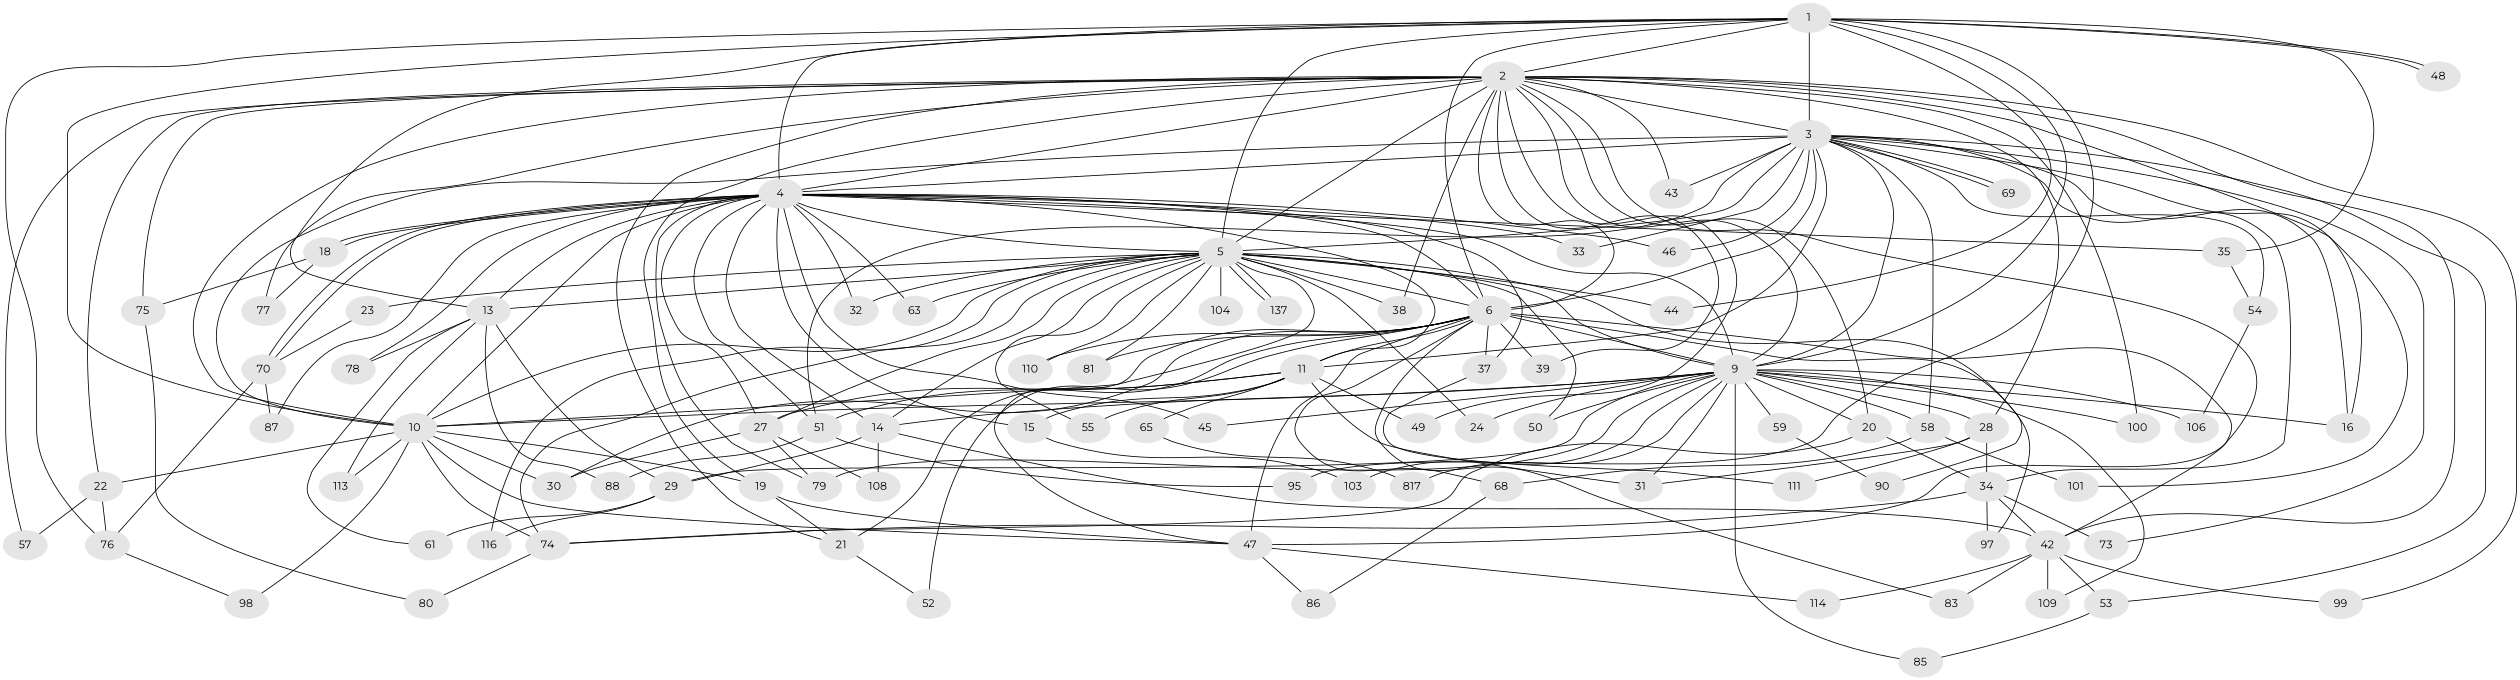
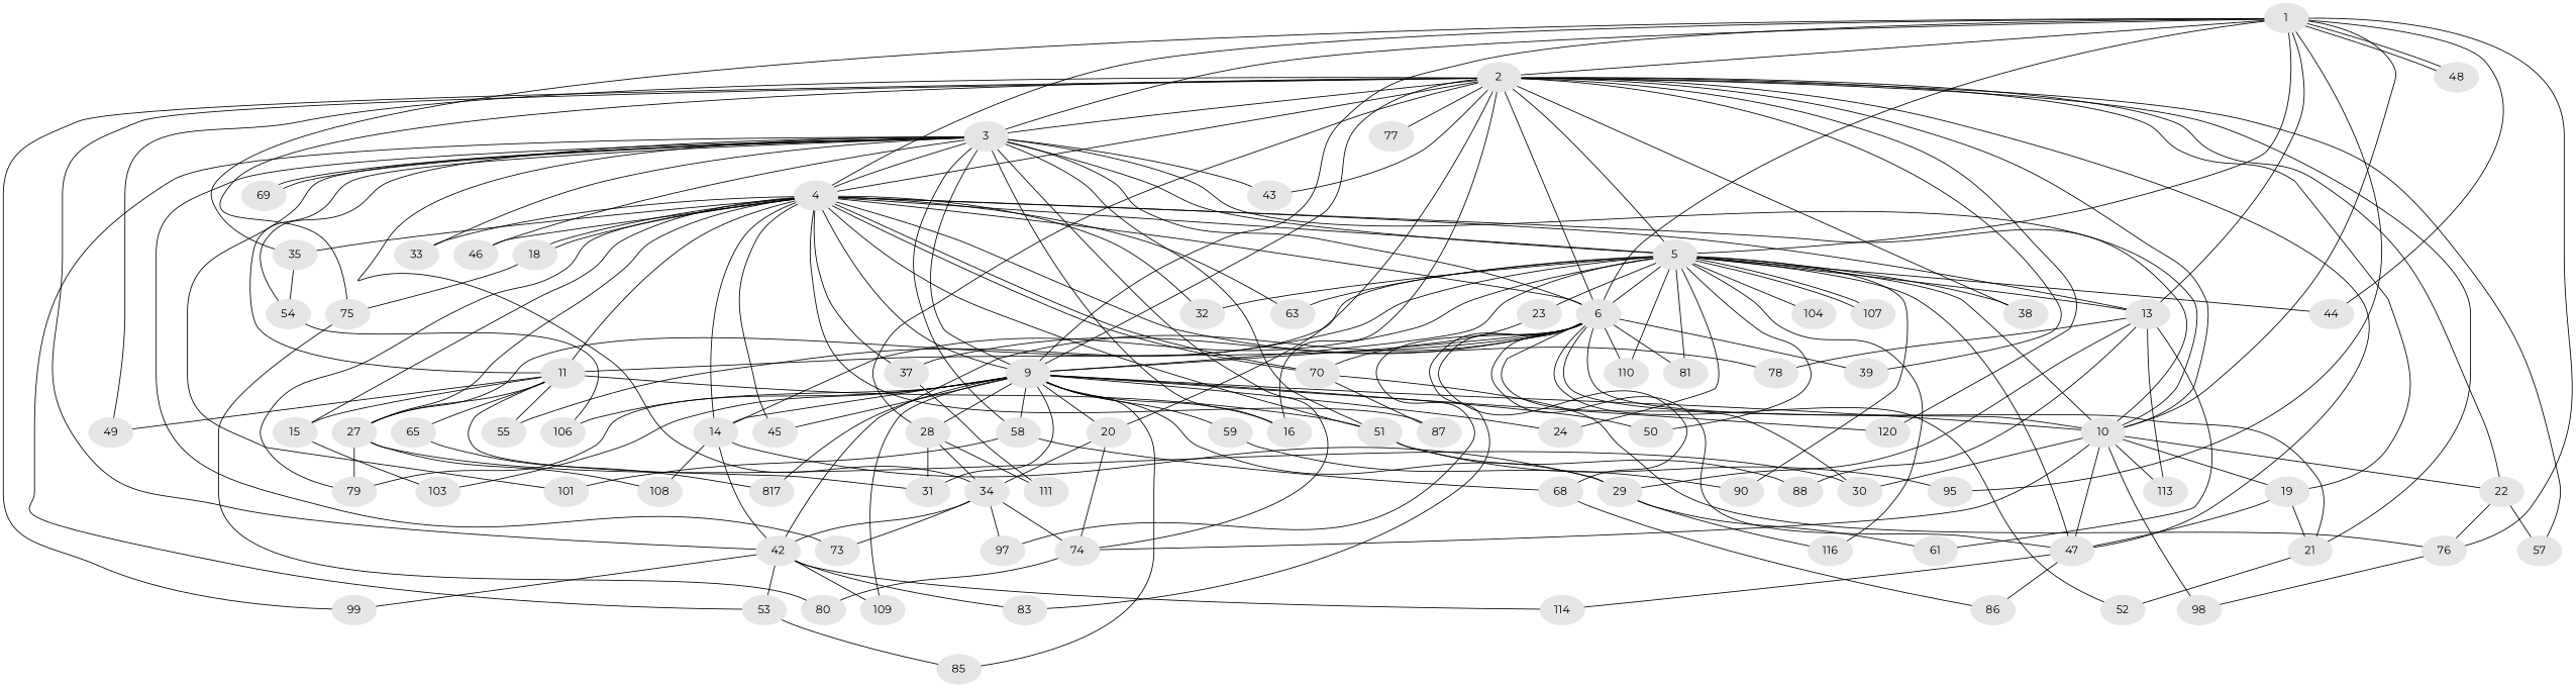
  graph {
    fontname=Montserrat
    node [color=gray90 fontname=Montserrat style=filled]
    edge [fontname=Montserrat]
    1 [super="+56"]
    2 [super="+66"]
    3 [super="+8"]
    4 [super="+40"]
    5 [super="+7"]
    6 [super="+96"]
    9 [super="+26"]
    10 [super="+82"]
    13 [super="+36"]
    35
    44
    48
    76 [super="+102"]
    95
    16 [super="+41"]
    19 [super="+91"]
    20 [super="+118"]
    21
    22
    28 [super="+92"]
    38
    39
    42 [super="+105"]
    43
    47 [super="+60"]
    49 [super="+71"]
    57
    75
    77
    99
-   100
+   100 [label=120]
    11 [super="+12"]
    33
    34 [super="+45"]
    46
    51 [super="+67"]
    53
    54 [super="+64"]
    58 [super="+90"]
    69
    73
    74 [super="+112"]
    101
    14
    15
    18
    n47 [label=45]
    27 [super="+94"]
    32
    37
    63
    70
    78
    79 [super="+119"]
    87
    23 [super="+115"]
    24
    50
    55
    81
    n61 [label=90]
    104
-   107 [label=137]
+   107
    110
    116
    30 [super="+62"]
    52
    68
    83
    97
    29 [super="+89"]
    31 [super="+84"]
    59
    85
    103
    106
    109
    n78 [label=817]
    98
    113
    61
    88
    111
    114
    86
    80
    65
    108
    1 -- 2
    1 -- 3 [weight=2]
    1 -- 4
    1 -- 5 [weight=2]
    1 -- 6
    1 -- 9 [weight=2]
    1 -- 10
    1 -- 13
    1 -- 35
    1 -- 44
    1 -- 48
    1 -- 48
    1 -- 76
    1 -- 95
    2 -- 3 [weight=2]
    2 -- 4 [weight=2]
    2 -- 5 [weight=2]
    2 -- 6
    2 -- 9
    2 -- 10
    2 -- 16
    2 -- 19
    2 -- 20
    2 -- 21
    2 -- 22
    2 -- 28
    2 -- 38
    2 -- 39
    2 -- 42
    2 -- 43
    2 -- 47
    2 -- 49
    2 -- 57
    2 -- 75
    2 -- 77
    2 -- 99
    2 -- 100
    3 -- 4 [weight=2]
    3 -- 5 [weight=4]
    3 -- 6 [weight=2]
    3 -- 9 [weight=2]
    3 -- 10 [weight=2]
    3 -- 16
    3 -- 43
    3 -- 11
    3 -- 33
    3 -- 34
    3 -- 46
    3 -- 51
    3 -- 53
    3 -- 54
    3 -- 58
    3 -- 69
    3 -- 69
    3 -- 73
-   5 -- 74
+   3 -- 74
    3 -- 101
    4 -- 5 [weight=2]
    4 -- 6
    4 -- 9
    4 -- 10
    4 -- 13
    4 -- 35
    4 -- 11
    4 -- 33
    4 -- 46
    4 -- 51
    4 -- 14
    4 -- 15
    4 -- 18
    4 -- 18
    4 -- n47
    4 -- 27
    4 -- 32
    4 -- 37
    4 -- 63
    4 -- 70
    4 -- 70
    4 -- 78
    4 -- 79
    4 -- 87
    5 -- 6 [weight=2]
    5 -- 9 [weight=2]
    5 -- 10 [weight=2]
    5 -- 13
    5 -- 44
    5 -- 38
    5 -- 47
    5 -- 14
    5 -- 27
    5 -- 32
    5 -- 63
    5 -- 23
    5 -- 24
    5 -- 50
    5 -- 55
    5 -- 81
    5 -- n61
    5 -- 104 [weight=2]
    5 -- 107
    5 -- 107
    5 -- 110
    5 -- 116
    6 -- 9
    6 -- 10
    6 -- 21
    6 -- 39
    6 -- 42
    6 -- 47
    6 -- 11 [weight=2]
    6 -- 37
    6 -- 81
    6 -- 110
    6 -- 30
    6 -- 52
    6 -- 68
    6 -- 83
    6 -- 97
    9 -- 10
    9 -- 16
    9 -- 20
    9 -- 28
    9 -- 100
    9 -- 58 [weight=2]
    9 -- 14
    9 -- n47
    9 -- 79
    9 -- 24
    9 -- 50
    9 -- 29
    9 -- 31
    9 -- 59
    9 -- 85
    9 -- 103
    9 -- 106
    9 -- 109
    9 -- n78
    10 -- 19
    10 -- 22
    10 -- 47
    10 -- 74
    10 -- 30
    10 -- 98
    10 -- 113
    13 -- 78
    13 -- 29
    13 -- 113
    13 -- 61
    13 -- 88
    35 -- 54
    76 -- 98
    19 -- 21
    19 -- 47
    20 -- 34
    20 -- 74
    21 -- 52
    22 -- 76
    22 -- 57
    28 -- 34
    28 -- 31
    28 -- 111
    42 -- 99
    42 -- 53
    42 -- 83
    42 -- 109
    42 -- 114
    47 -- 114
    47 -- 86
    75 -- 80
    11 -- 49
    11 -- 51
    11 -- 15
    11 -- 27
    11 -- 55
    11 -- 31 [weight=2]
    11 -- 65 [weight=2]
    34 -- 42
    34 -- 73
    34 -- 74
    34 -- 97
    51 -- 95
    51 -- 88
    53 -- 85
    54 -- 106
    58 -- 101
    58 -- 68
    74 -- 80
    14 -- 42
    14 -- 29
    14 -- 108
    15 -- 103
    18 -- 75
-   18 -- 77
    27 -- 79
    27 -- 30
    27 -- 108
    37 -- 111
    70 -- 76
    70 -- 87
    23 -- 70
    68 -- 86
    29 -- 116
    29 -- 61
    59 -- n61
    65 -- n78
  }
